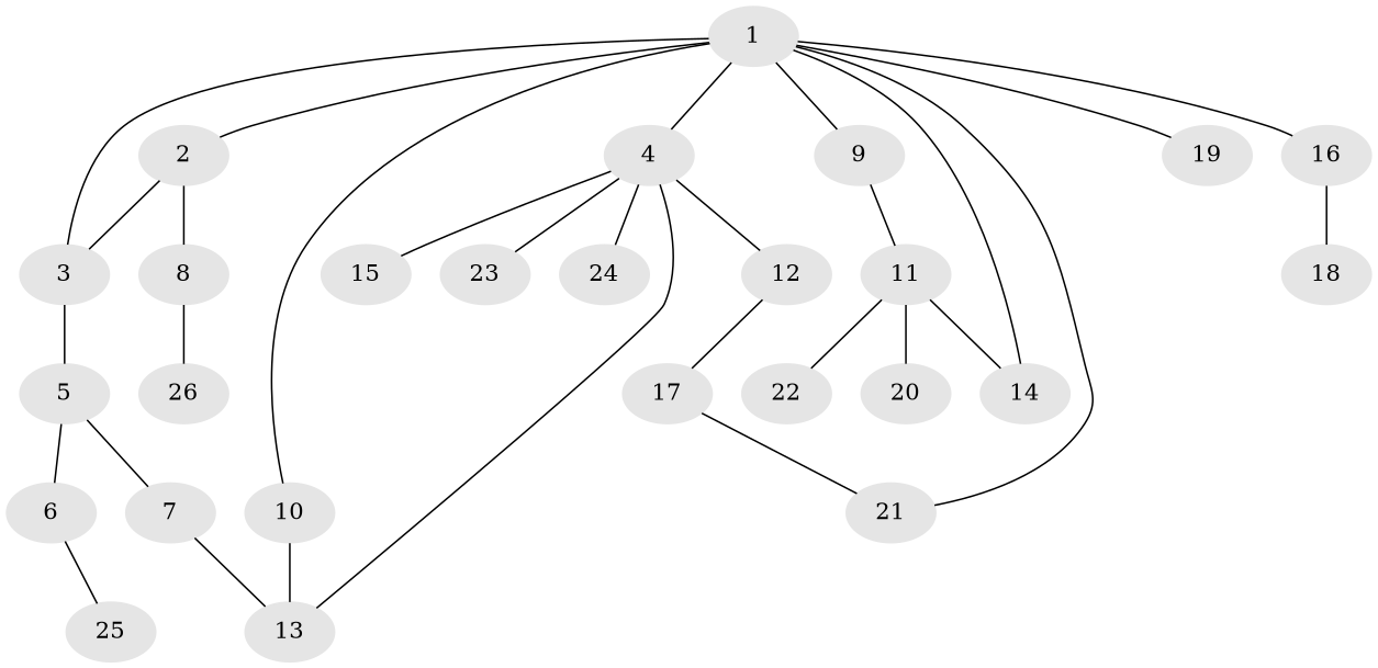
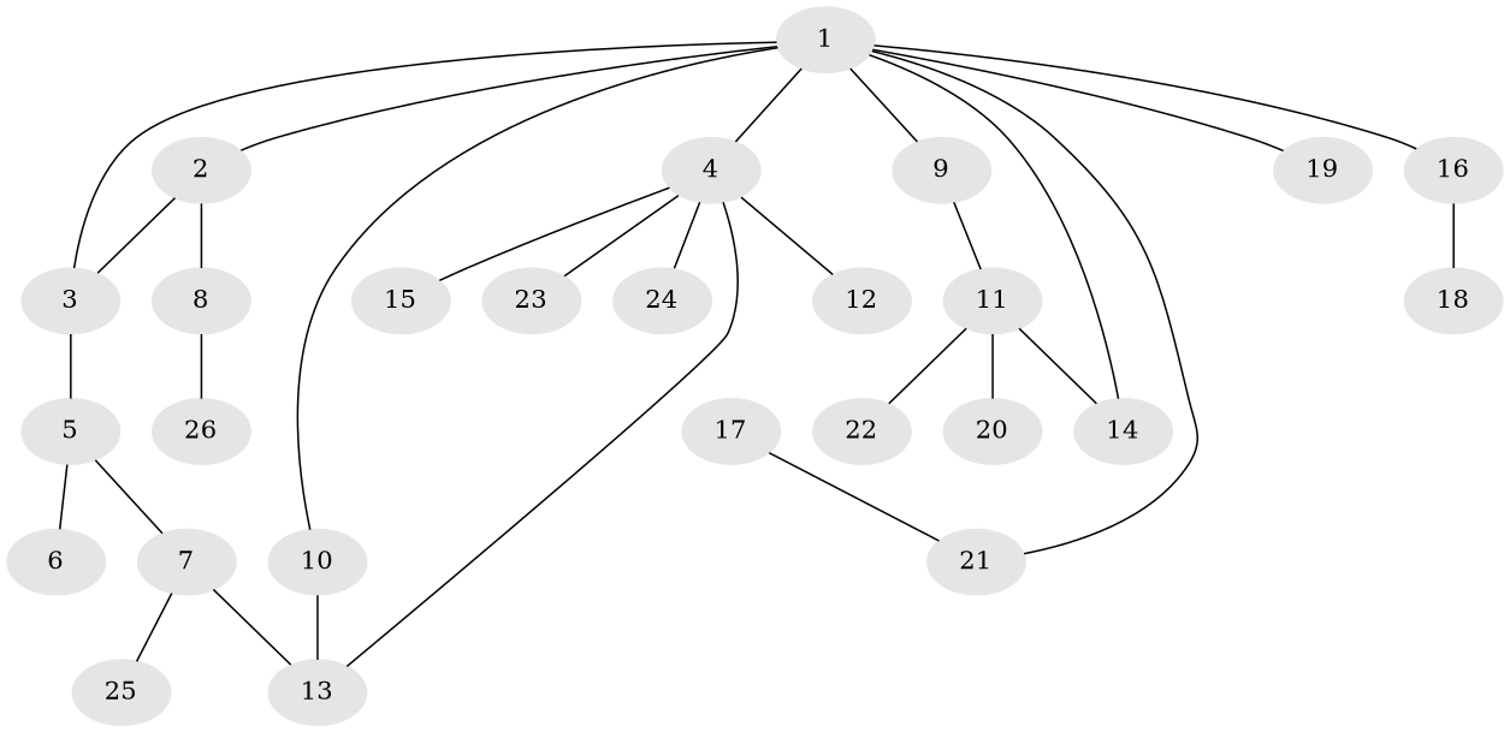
  graph {
    node [color=gray90 style=filled]
    edge [weight=1.0]
    1
    2
    3
    4
    9
    10
    14
    16
    19
    21
    8
    5
    24
    12
    15
    23
    13
    11
    20
    22
    18
    6
    7
    26
    17
    25
    1 -- 2
    1 -- 3 [weight=2.0]
    1 -- 4
    1 -- 9
    1 -- 10
    1 -- 14
    1 -- 16
    1 -- 19
    1 -- 21
    2 -- 3
    2 -- 8
    3 -- 5
    4 -- 24
    4 -- 12
    4 -- 15
    4 -- 23
    4 -- 13
    9 -- 11
    10 -- 13
    16 -- 18
    8 -- 26
    5 -- 6
    5 -- 7
-   12 -- 17
    11 -- 14
    11 -- 20
    11 -- 22
-   6 -- 25
+   7 -- 25
    7 -- 13
    17 -- 21
  }
